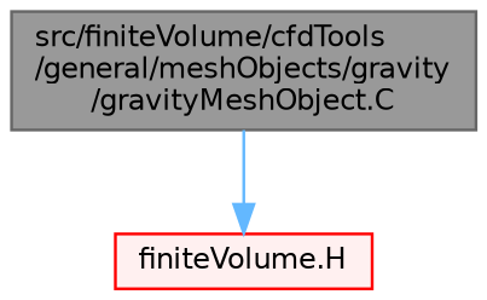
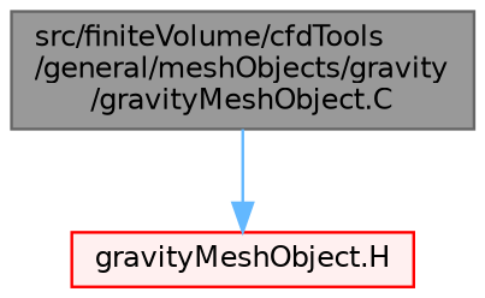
  digraph {
    node [fontname=Helvetica fontsize=10 shape=box style=filled]
    n1 [color=gray40 fillcolor=grey60 fontcolor=black height=0.2 label="src/finiteVolume/cfdTools\l/general/meshObjects/gravity\l/gravityMeshObject.C" width=0.4]
-   n2 [color=red fillcolor="#FFF0F0" height=0.2 label="finiteVolume.H" width=0.4]
+   n2 [color=red fillcolor="#FFF0F0" height=0.2 label="gravityMeshObject.H" width=0.4]
    n1 -> n2 [color=steelblue1 fontname=Helvetica fontsize=10 labelfontname=Helvetica labelfontsize=10 style=solid]
  }
